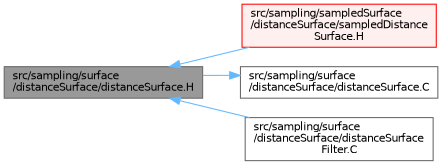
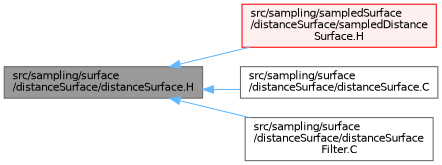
  digraph {
    rankdir=LR
    node [color=grey40 fillcolor=white fontname=Helvetica fontsize=10 shape=box style=filled]
    edge [color=steelblue1 dir=back fontname=Helvetica fontsize=10 labelfontname=Helvetica labelfontsize=10 style=solid]
    n1 [color=gray40 fillcolor=grey60 fontcolor=black height=0.2 label="src/sampling/surface\l/distanceSurface/distanceSurface.H" width=0.4]
    n2 [color=red fillcolor="#FFF0F0" height=0.2 label="src/sampling/sampledSurface\l/distanceSurface/sampledDistance\lSurface.H" width=0.4]
    n3 [height=0.2 label="src/sampling/surface\l/distanceSurface/distanceSurface.C" width=0.4]
    n4 [height=0.2 label="src/sampling/surface\l/distanceSurface/distanceSurface\lFilter.C" width=0.4]
    n1 -> n2
-   n3 -> n1
+   n1 -> n3
    n1 -> n4
  }
